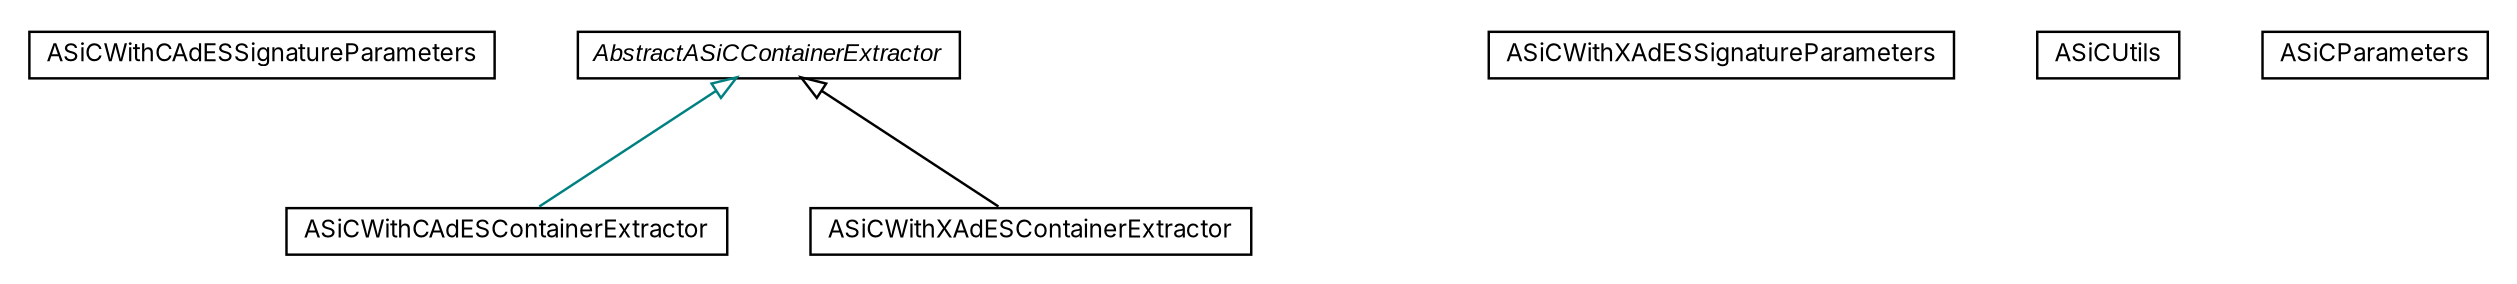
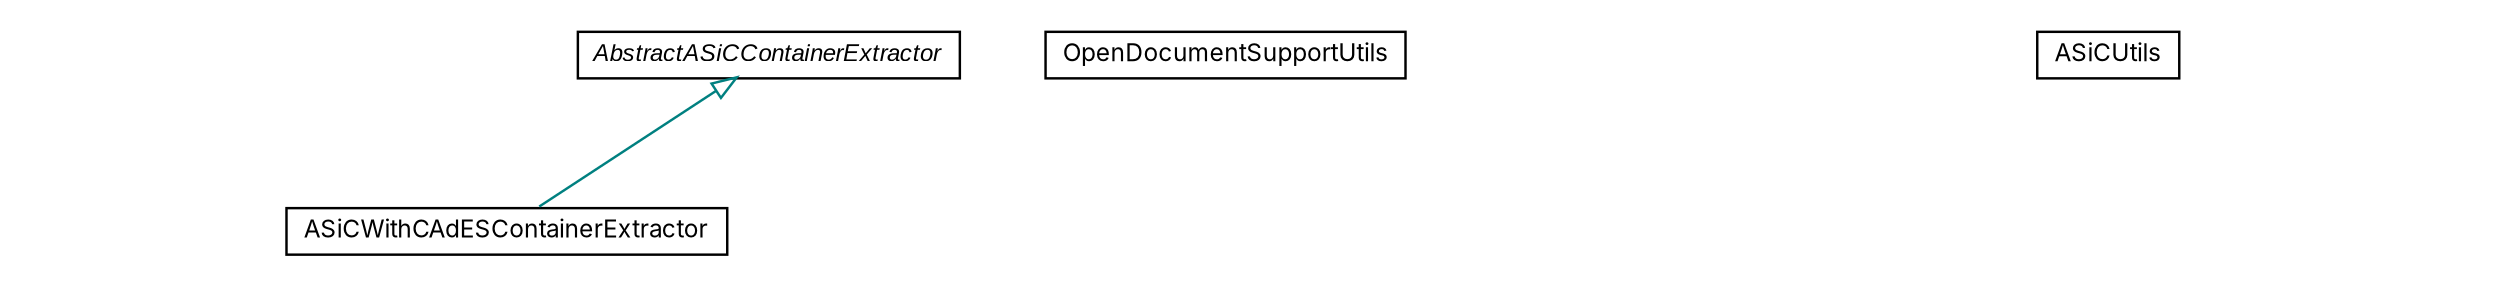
  digraph {
    fontname=Inter
    nodesep=0.25
    ranksep=0.5
    node [fontcolor=black fontname=Inter fontsize=10.0 shape=plaintext]
    edge [arrowtail=empty dir=back fontname=Inter fontsize=10 headport=p labelfontname=arial labelfontsize=10 tailport=p]
-   n1 [label=<<table title="eu.europa.esig.dss.asic.ASiCWithCAdESSignatureParameters" border="0" cellborder="1" cellspacing="0" cellpadding="2" port="p" href="./ASiCWithCAdESSignatureParameters.html"> 		<tr><td><table border="0" cellspacing="0" cellpadding="1"> <tr><td align="center" balign="center"> ASiCWithCAdESSignatureParameters </td></tr> 		</table></td></tr> 		</table>>]
    n2 [label=<<table title="eu.europa.esig.dss.asic.ASiCWithCAdESContainerExtractor" border="0" cellborder="1" cellspacing="0" cellpadding="2" port="p" href="./ASiCWithCAdESContainerExtractor.html"> 		<tr><td><table border="0" cellspacing="0" cellpadding="1"> <tr><td align="center" balign="center"> ASiCWithCAdESContainerExtractor </td></tr> 		</table></td></tr> 		</table>>]
-   n4 [label=<<table title="eu.europa.esig.dss.asic.ASiCWithXAdESSignatureParameters" border="0" cellborder="1" cellspacing="0" cellpadding="2" port="p" href="./ASiCWithXAdESSignatureParameters.html"> 		<tr><td><table border="0" cellspacing="0" cellpadding="1"> <tr><td align="center" balign="center"> ASiCWithXAdESSignatureParameters </td></tr> 		</table></td></tr> 		</table>>]
-   n5 [label=<<table title="eu.europa.esig.dss.asic.ASiCWithXAdESContainerExtractor" border="0" cellborder="1" cellspacing="0" cellpadding="2" port="p" href="./ASiCWithXAdESContainerExtractor.html"> 		<tr><td><table border="0" cellspacing="0" cellpadding="1"> <tr><td align="center" balign="center"> ASiCWithXAdESContainerExtractor </td></tr> 		</table></td></tr> 		</table>>]
+   n3 [label=<<table title="eu.europa.esig.dss.asic.OpenDocumentSupportUtils" border="0" cellborder="1" cellspacing="0" cellpadding="2" port="p" href="./OpenDocumentSupportUtils.html"> 		<tr><td><table border="0" cellspacing="0" cellpadding="1"> <tr><td align="center" balign="center"> OpenDocumentSupportUtils </td></tr> 		</table></td></tr> 		</table>>]
    n6 [label=<<table title="eu.europa.esig.dss.asic.ASiCUtils" border="0" cellborder="1" cellspacing="0" cellpadding="2" port="p" href="./ASiCUtils.html"> 		<tr><td><table border="0" cellspacing="0" cellpadding="1"> <tr><td align="center" balign="center"> ASiCUtils </td></tr> 		</table></td></tr> 		</table>>]
-   n7 [label=<<table title="eu.europa.esig.dss.asic.ASiCParameters" border="0" cellborder="1" cellspacing="0" cellpadding="2" port="p" href="./ASiCParameters.html"> 		<tr><td><table border="0" cellspacing="0" cellpadding="1"> <tr><td align="center" balign="center"> ASiCParameters </td></tr> 		</table></td></tr> 		</table>>]
    n8 [label=<<table title="eu.europa.esig.dss.asic.AbstractASiCContainerExtractor" border="0" cellborder="1" cellspacing="0" cellpadding="2" port="p" href="./AbstractASiCContainerExtractor.html"> 		<tr><td><table border="0" cellspacing="0" cellpadding="1"> <tr><td align="center" balign="center"><font face="arial italic"> AbstractASiCContainerExtractor </font></td></tr> 		</table></td></tr> 		</table>>]
    n8 -> n2 [color=teal]
-   n8 -> n5 [color=black]
  }
